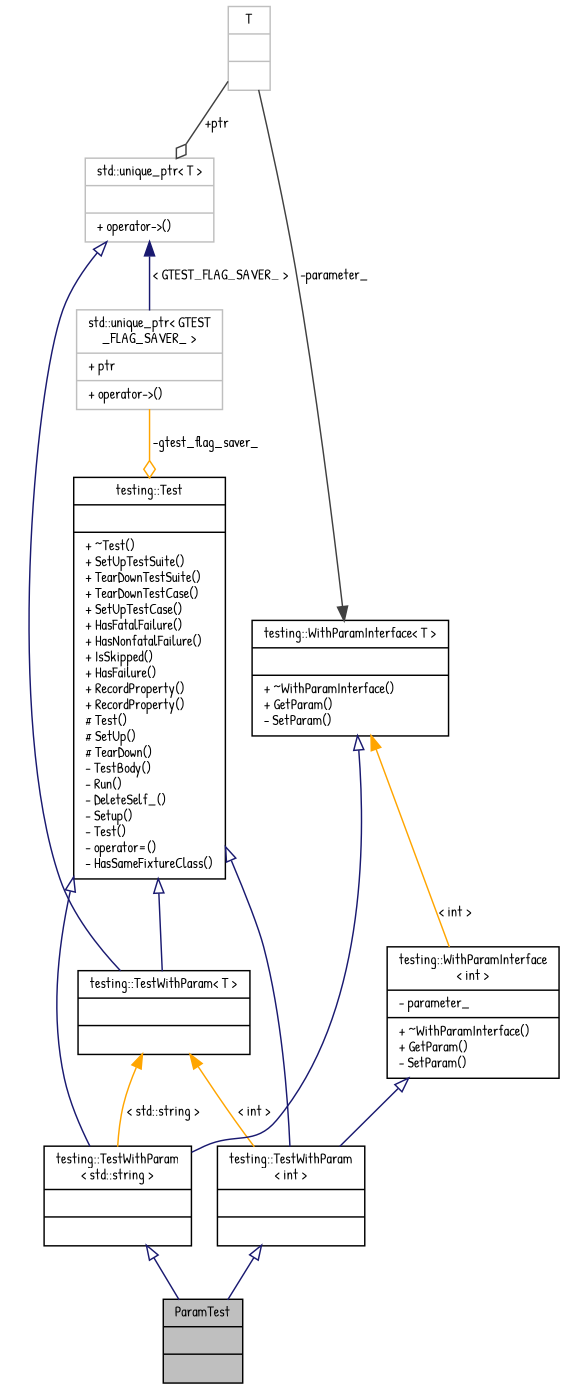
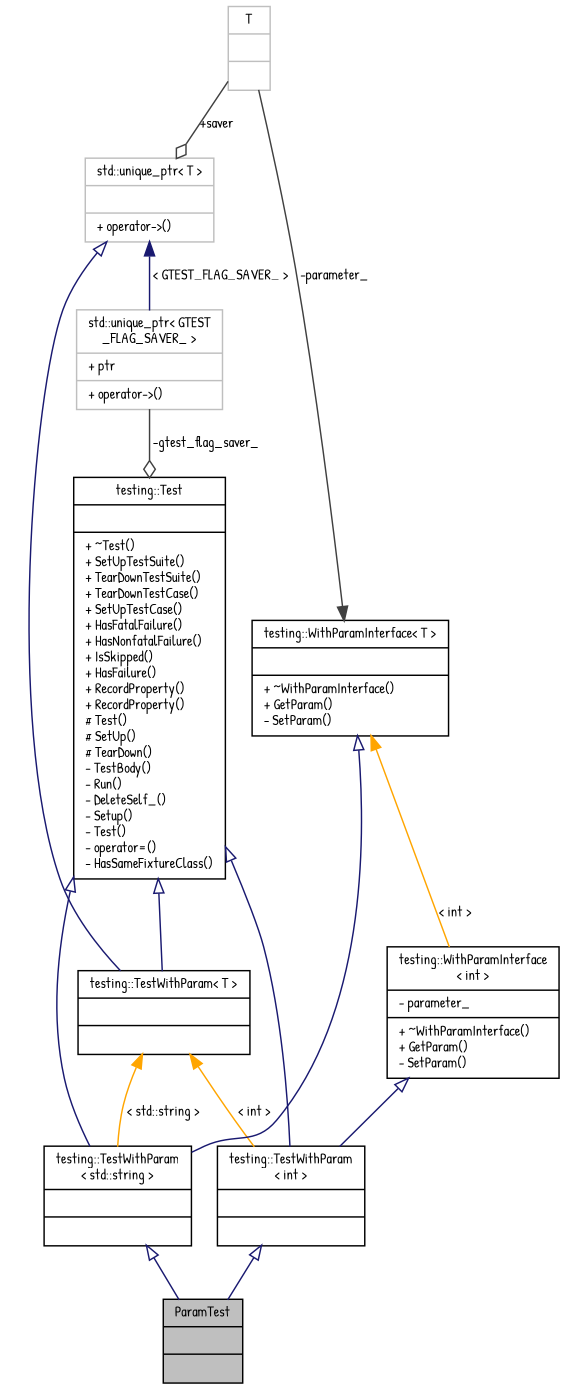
  digraph {
    fontname="Patrick Hand"
    node [color=black fontname="Patrick Hand" fontsize=10 shape=record]
    edge [arrowtail=onormal color=midnightblue dir=back fontname="Patrick Hand" fontsize=10 labelfontname=Helvetica labelfontsize=10 style=solid]
    n1 [fillcolor=grey75 fontcolor=black height=0.2 label="{ParamTest\n||}" style=filled width=0.4]
    n2 [height=0.2 label="{testing::TestWithParam\l\< int \>\n||}" width=0.4]
    n3 [height=0.2 label="{testing::Test\n||+ ~Test()\l+ SetUpTestSuite()\l+ TearDownTestSuite()\l+ TearDownTestCase()\l+ SetUpTestCase()\l+ HasFatalFailure()\l+ HasNonfatalFailure()\l+ IsSkipped()\l+ HasFailure()\l+ RecordProperty()\l+ RecordProperty()\l# Test()\l# SetUp()\l# TearDown()\l- TestBody()\l- Run()\l- DeleteSelf_()\l- Setup()\l- Test()\l- operator=()\l- HasSameFixtureClass()\l}" width=0.4]
    n4 [height=0.2 label="{testing::TestWithParam\< T \>\n||}" width=0.4]
    n5 [height=0.2 label="{testing::TestWithParam\l\< std::string \>\n||}" width=0.4]
    n6 [color=grey75 height=0.2 label="{std::unique_ptr\< GTEST\l_FLAG_SAVER_ \>\n|+ ptr\l|+ operator-\>()\l}" width=0.4]
    n7 [color=grey75 height=0.2 label="{std::unique_ptr\< T \>\n||+ operator-\>()\l}" width=0.4]
    n8 [color=grey75 height=0.2 label="{T\n||}" width=0.4]
    n9 [height=0.2 label="{testing::WithParamInterface\< T \>\n||+ ~WithParamInterface()\l+ GetParam()\l- SetParam()\l}" width=0.4]
    n10 [height=0.2 label="{testing::WithParamInterface\l\< int \>\n|- parameter_\l|+ ~WithParamInterface()\l+ GetParam()\l- SetParam()\l}" width=0.4]
    n2 -> n1
    n3 -> n2
    n3 -> n4
    n3 -> n5
    n4 -> n2 [color=orange label=" \< int \>" arrowtail=""]
    n4 -> n5 [color=orange label=" \< std::string \>" arrowtail=""]
    n5 -> n1
-   n6 -> n3 [arrowhead=odiamond color=orange label=" -gtest_flag_saver_" arrowtail="" dir=""]
+   n6 -> n3 [arrowhead=odiamond color=grey25 label=" -gtest_flag_saver_" arrowtail="" dir=""]
    n7 -> n4
    n7 -> n6 [label=" \< GTEST_FLAG_SAVER_ \>" arrowtail=""]
-   n8 -> n7 [arrowhead=odiamond color=grey25 label=" +ptr" arrowtail="" dir=""]
+   n8 -> n7 [arrowhead=odiamond color=grey25 label=" +saver" arrowtail="" dir=""]
    n8 -> n9 [arrowhead=normal color=grey25 label=" -parameter_" arrowtail="" dir=""]
    n9 -> n5
    n9 -> n10 [color=orange label=" \< int \>" arrowtail=""]
    n10 -> n2
  }
